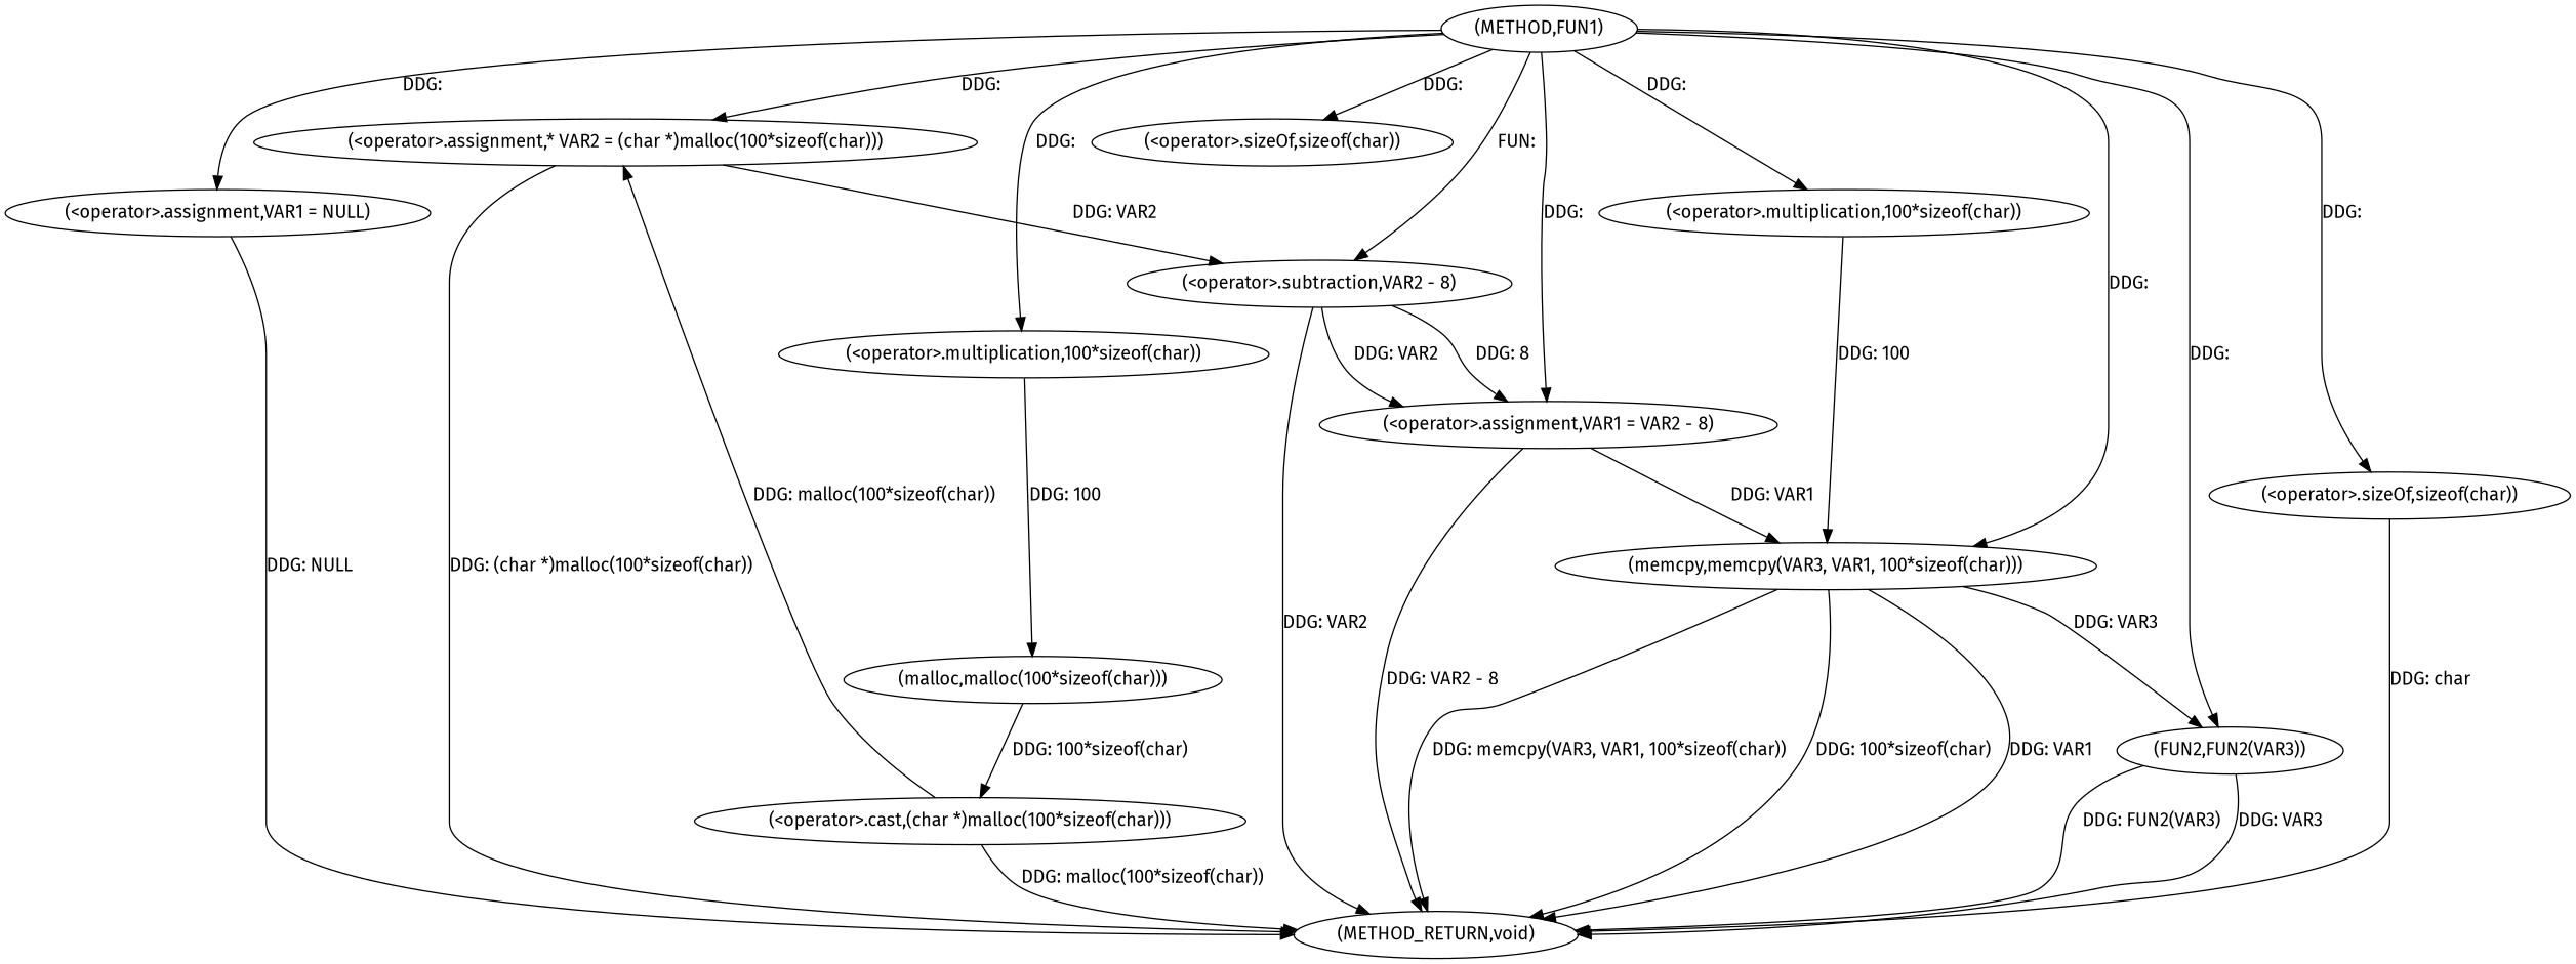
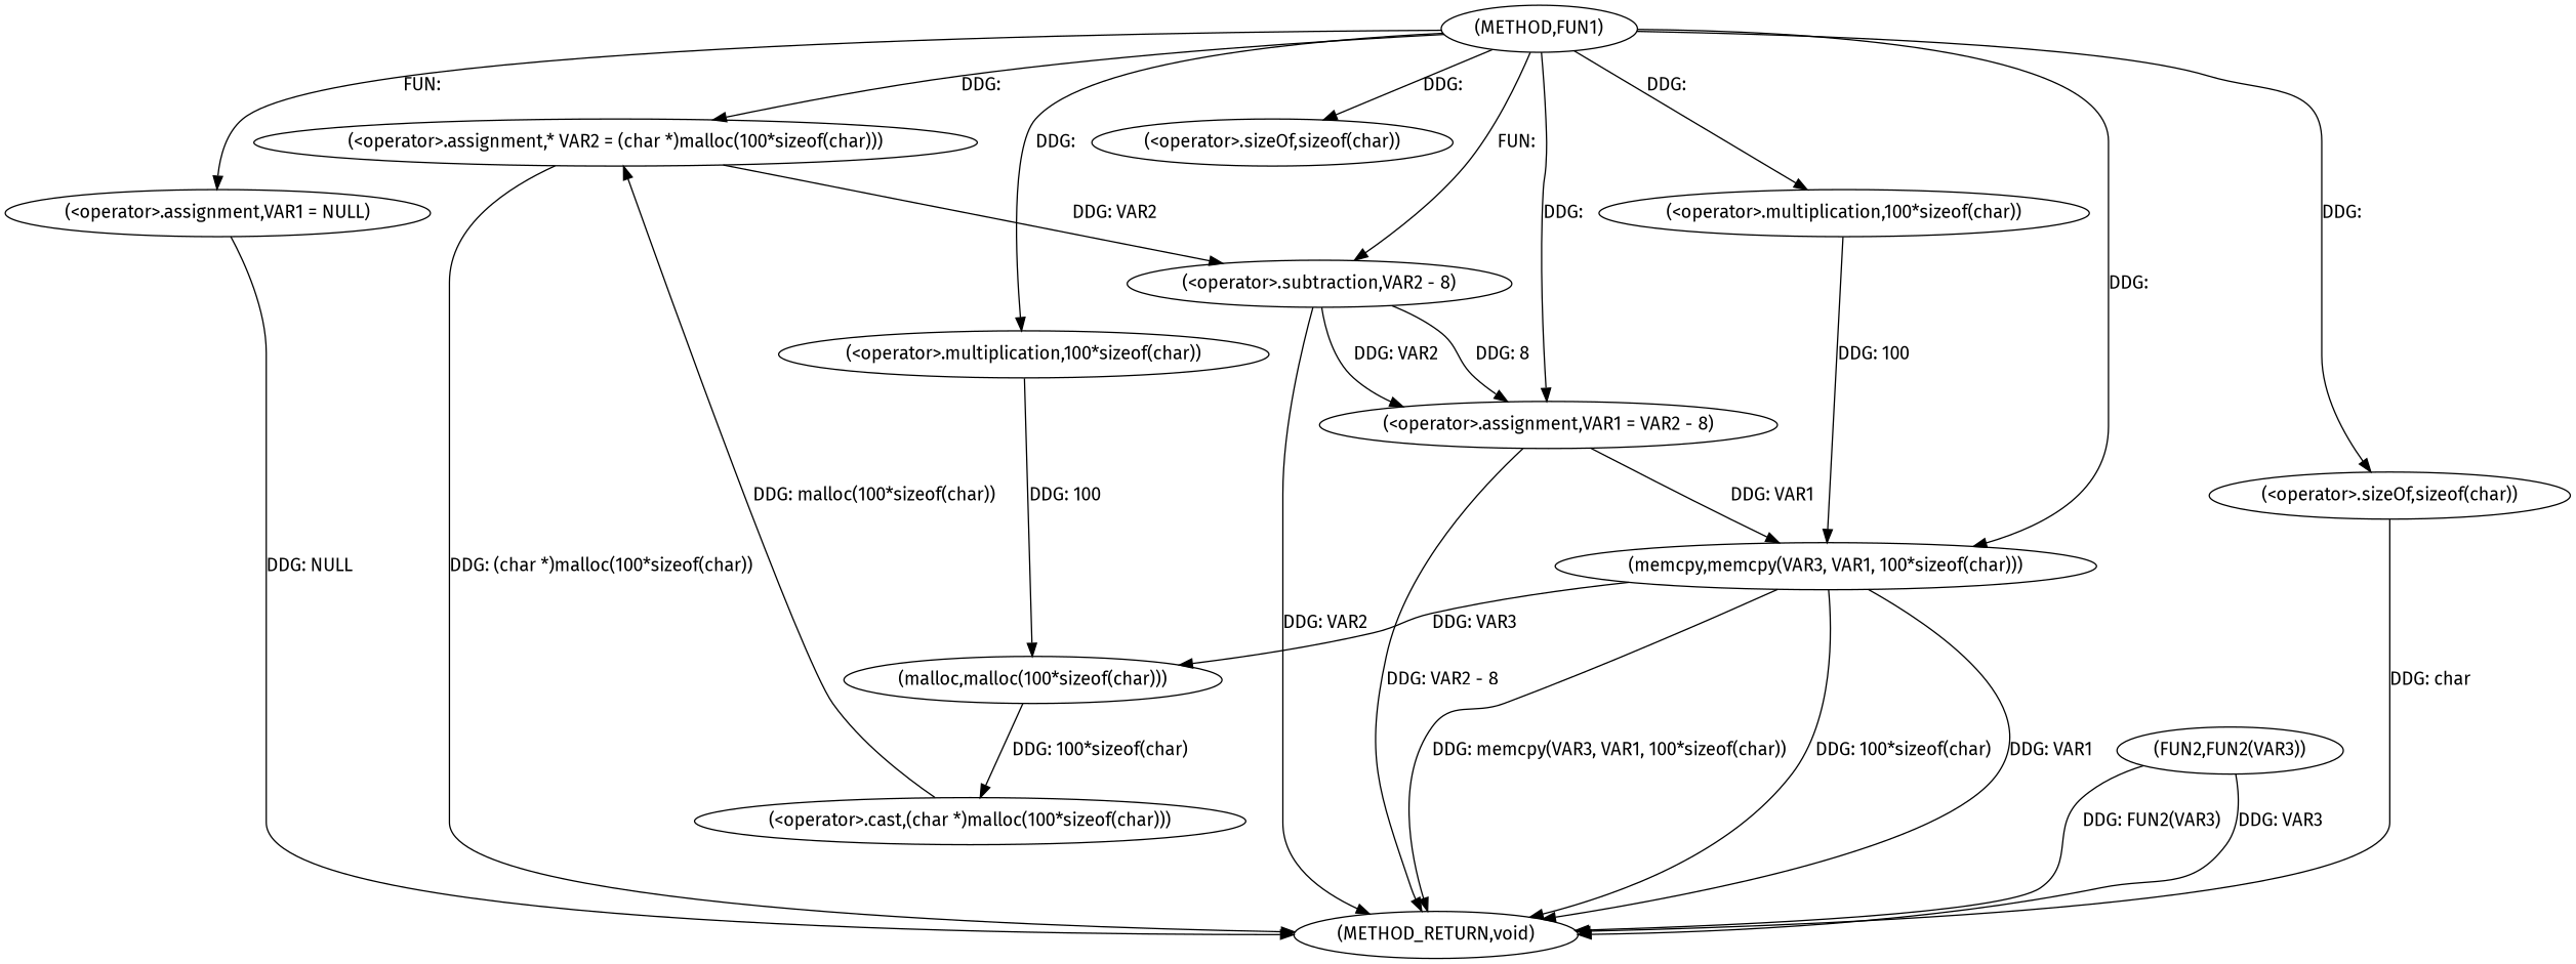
  digraph {
    fontname="Fira Sans"
    node [fontname="Fira Sans"]
    edge [fontname="Fira Sans"]
    n1 [label="(METHOD,FUN1)"]
    n2 [label="(<operator>.assignment,VAR1 = NULL)"]
    n3 [label="(<operator>.assignment,* VAR2 = (char *)malloc(100*sizeof(char)))"]
    n4 [label="(<operator>.multiplication,100*sizeof(char))"]
    n5 [label="(<operator>.sizeOf,sizeof(char))"]
    n6 [label="(<operator>.assignment,VAR1 = VAR2 - 8)"]
    n7 [label="(<operator>.subtraction,VAR2 - 8)"]
    n8 [label="(memcpy,memcpy(VAR3, VAR1, 100*sizeof(char)))"]
    n9 [label="(<operator>.multiplication,100*sizeof(char))"]
    n10 [label="(<operator>.sizeOf,sizeof(char))"]
    n11 [label="(FUN2,FUN2(VAR3))"]
    n12 [label="(METHOD_RETURN,void)"]
    n13 [label="(malloc,malloc(100*sizeof(char)))"]
    n14 [label="(<operator>.cast,(char *)malloc(100*sizeof(char)))"]
-   n1 -> n2 [label="DDG: "]
+   n1 -> n2 [label="FUN: "]
    n1 -> n3 [label="DDG: "]
    n1 -> n4 [label="DDG: "]
    n1 -> n5 [label="DDG: "]
    n1 -> n6 [label="DDG: "]
    n1 -> n7 [label="FUN: "]
    n1 -> n8 [label="DDG: "]
    n1 -> n9 [label="DDG: "]
    n1 -> n10 [label="DDG: "]
-   n1 -> n11 [label="DDG: "]
    n2 -> n12 [label="DDG: NULL"]
    n3 -> n7 [label="DDG: VAR2"]
    n3 -> n12 [label="DDG: (char *)malloc(100*sizeof(char))"]
    n4 -> n13 [label="DDG: 100"]
    n6 -> n8 [label="DDG: VAR1"]
    n6 -> n12 [label="DDG: VAR2 - 8"]
    n7 -> n6 [label="DDG: VAR2"]
    n7 -> n6 [label="DDG: 8"]
    n7 -> n12 [label="DDG: VAR2"]
-   n8 -> n11 [label="DDG: VAR3"]
+   n8 -> n13 [label="DDG: VAR3"]
    n8 -> n12 [label="DDG: 100*sizeof(char)"]
    n8 -> n12 [label="DDG: VAR1"]
    n8 -> n12 [label="DDG: memcpy(VAR3, VAR1, 100*sizeof(char))"]
    n9 -> n8 [label="DDG: 100"]
    n10 -> n12 [label="DDG: char"]
    n11 -> n12 [label="DDG: VAR3"]
    n11 -> n12 [label="DDG: FUN2(VAR3)"]
    n13 -> n14 [label="DDG: 100*sizeof(char)"]
    n14 -> n3 [label="DDG: malloc(100*sizeof(char))"]
-   n14 -> n12 [label="DDG: malloc(100*sizeof(char))"]
  }
